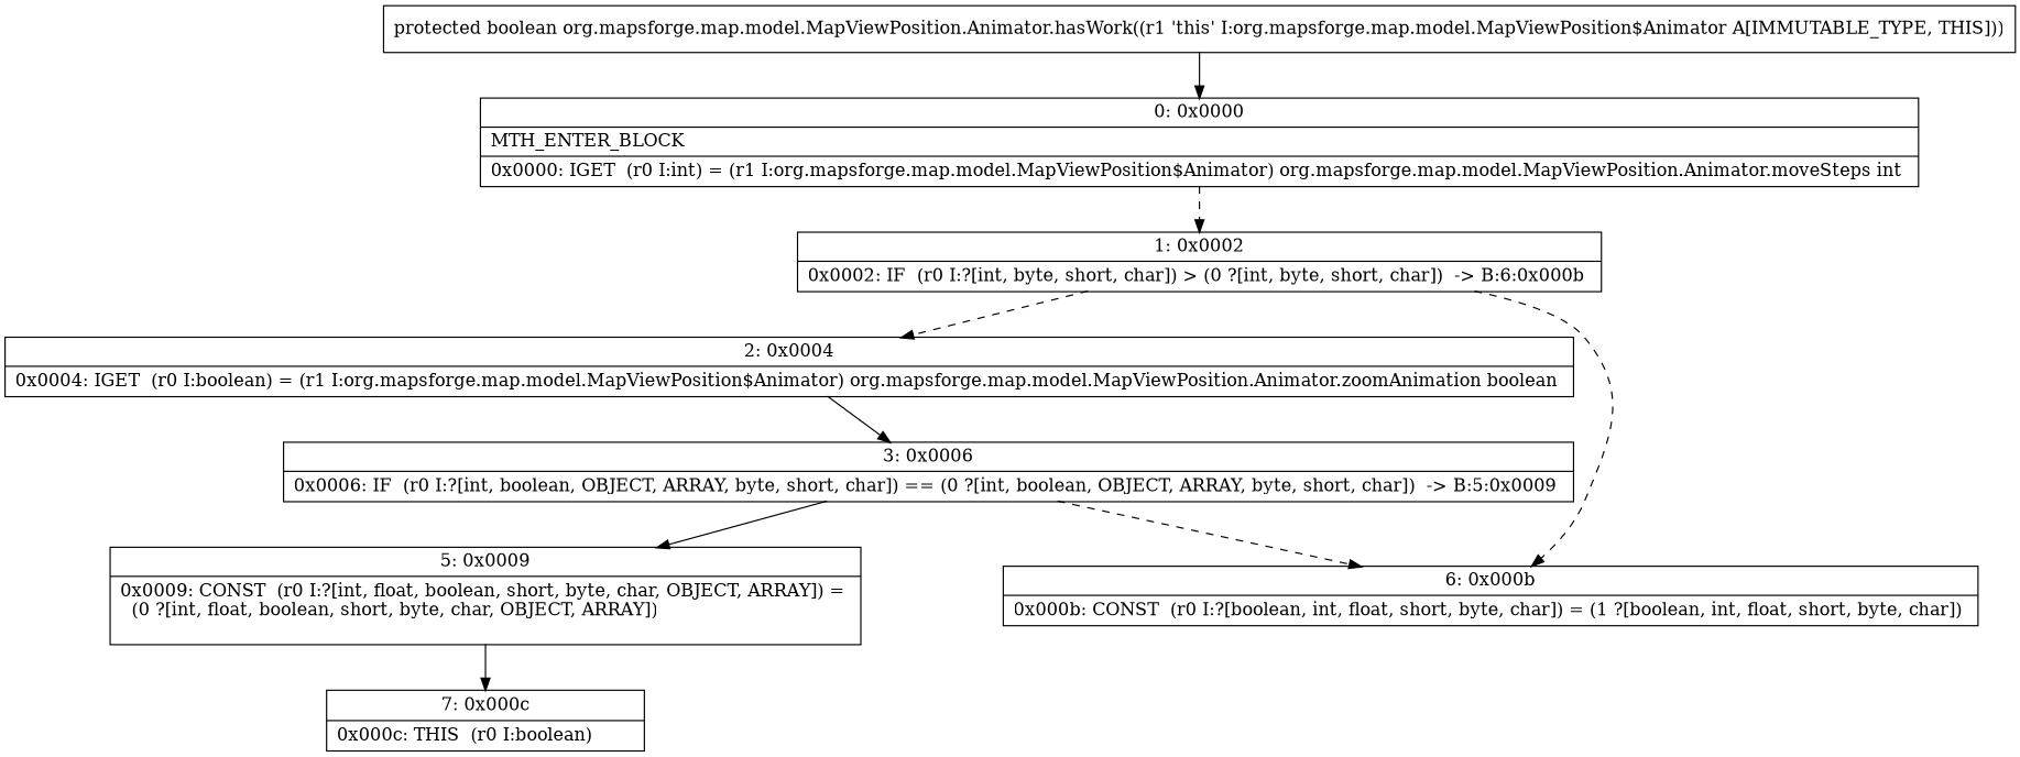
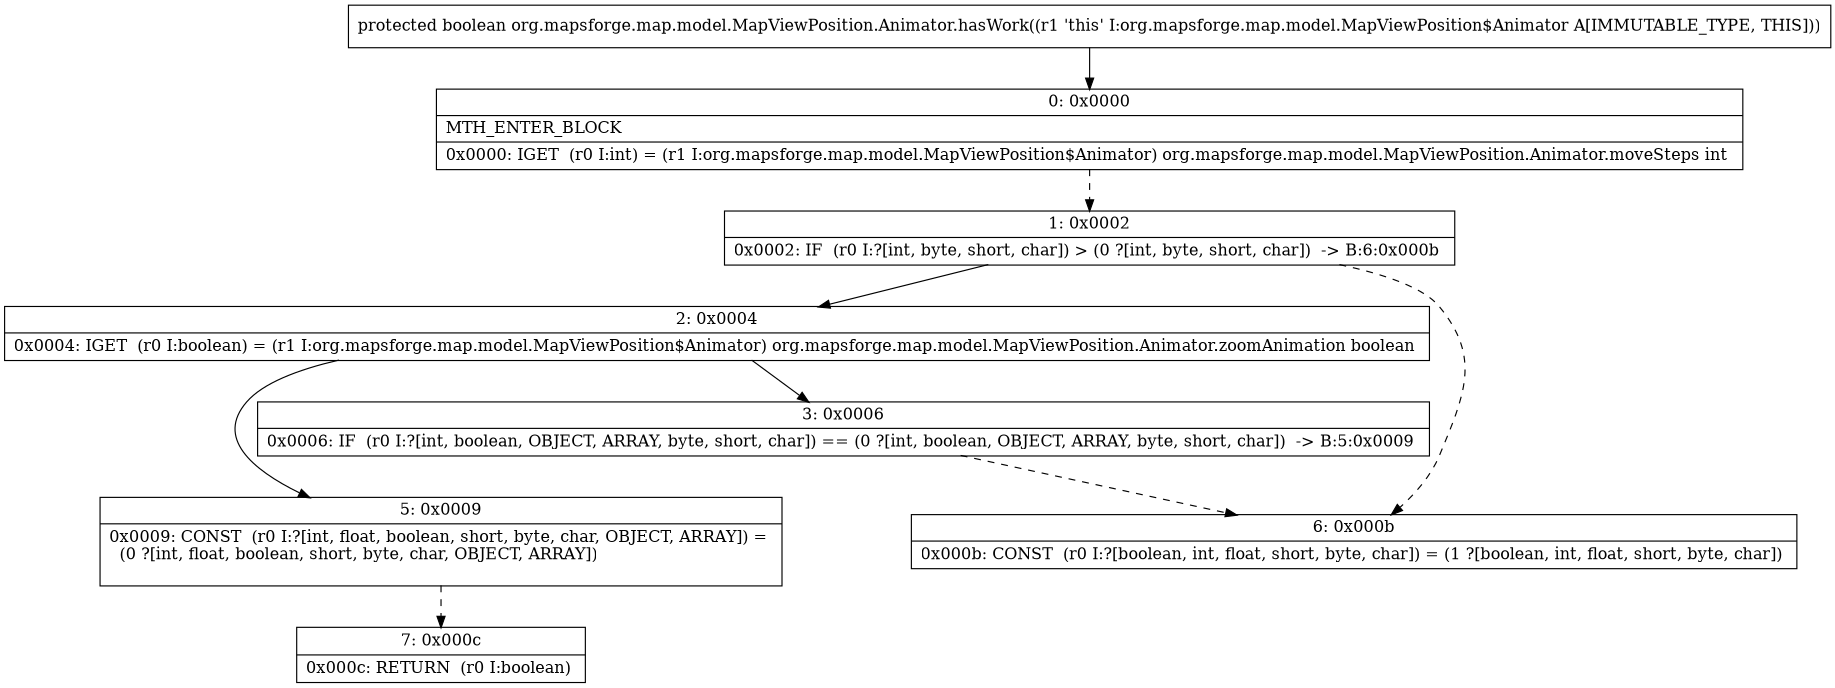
  digraph {
    node [shape=record]
    n1 [label="{0\:\ 0x0000|MTH_ENTER_BLOCK\l|0x0000: IGET  (r0 I:int) = (r1 I:org.mapsforge.map.model.MapViewPosition$Animator) org.mapsforge.map.model.MapViewPosition.Animator.moveSteps int \l}"]
    n2 [label="{1\:\ 0x0002|0x0002: IF  (r0 I:?[int, byte, short, char]) \> (0 ?[int, byte, short, char])  \-\> B:6:0x000b \l}"]
    n3 [label="{2\:\ 0x0004|0x0004: IGET  (r0 I:boolean) = (r1 I:org.mapsforge.map.model.MapViewPosition$Animator) org.mapsforge.map.model.MapViewPosition.Animator.zoomAnimation boolean \l}"]
    n4 [label="{6\:\ 0x000b|0x000b: CONST  (r0 I:?[boolean, int, float, short, byte, char]) = (1 ?[boolean, int, float, short, byte, char]) \l}"]
    n5 [label="{3\:\ 0x0006|0x0006: IF  (r0 I:?[int, boolean, OBJECT, ARRAY, byte, short, char]) == (0 ?[int, boolean, OBJECT, ARRAY, byte, short, char])  \-\> B:5:0x0009 \l}"]
    n6 [label="{5\:\ 0x0009|0x0009: CONST  (r0 I:?[int, float, boolean, short, byte, char, OBJECT, ARRAY]) = \l  (0 ?[int, float, boolean, short, byte, char, OBJECT, ARRAY])\l \l}"]
-   n7 [label="{7\:\ 0x000c|0x000c: THIS  (r0 I:boolean) \l}"]
+   n7 [label="{7\:\ 0x000c|0x000c: RETURN  (r0 I:boolean) \l}"]
    n8 [label="{protected boolean org.mapsforge.map.model.MapViewPosition.Animator.hasWork((r1 'this' I:org.mapsforge.map.model.MapViewPosition$Animator A[IMMUTABLE_TYPE, THIS])) }"]
    n1 -> n2 [style=dashed]
-   n2 -> n3 [style=dashed]
+   n2 -> n3 [style=solid]
    n2 -> n4 [style=dashed]
    n3 -> n5
    n5 -> n4 [style=dashed]
-   n5 -> n6
-   n6 -> n7
+   n3 -> n6
+   n6 -> n7 [style=dashed]
    n8 -> n1
  }
